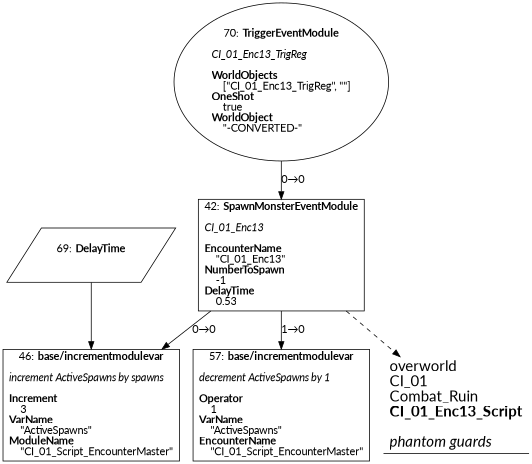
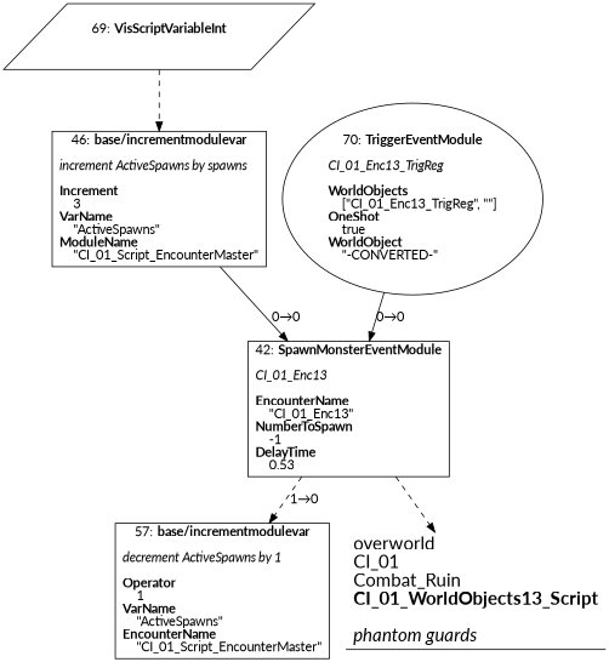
  digraph {
    fontname=Lato
    splines=spline
    node [fontname=Lato shape=box]
    edge [fontname=Lato]
    n1 [label=<42: <b>SpawnMonsterEventModule</b><br/><br/><i>CI_01_Enc13<br align="left"/></i><br align="left"/><b>EncounterName</b><br align="left"/>    &quot;CI_01_Enc13&quot;<br align="left"/><b>NumberToSpawn</b><br align="left"/>    -1<br align="left"/><b>DelayTime</b><br align="left"/>    0.53<br align="left"/>>]
    n2 [label=<57: <b>base/incrementmodulevar</b><br/><br/><i>decrement ActiveSpawns by 1<br align="left"/></i><br align="left"/><b>Operator</b><br align="left"/>    1<br align="left"/><b>VarName</b><br align="left"/>    &quot;ActiveSpawns&quot;<br align="left"/><b>EncounterName</b><br align="left"/>    &quot;CI_01_Script_EncounterMaster&quot;<br align="left"/>>]
    n3 [label=<46: <b>base/incrementmodulevar</b><br/><br/><i>increment ActiveSpawns by spawns<br align="left"/></i><br align="left"/><b>Increment</b><br align="left"/>    3<br align="left"/><b>VarName</b><br align="left"/>    &quot;ActiveSpawns&quot;<br align="left"/><b>ModuleName</b><br align="left"/>    &quot;CI_01_Script_EncounterMaster&quot;<br align="left"/>>]
-   n4 [label=<<font point-size="20">overworld<br align="left"/>CI_01<br align="left"/>Combat_Ruin<br align="left"/><b>CI_01_Enc13_Script</b><br align="left"/><br/><i>phantom guards</i><br align="left"/></font>> shape=underline]
-   n5 [label=<69: <b>DelayTime</b><br/><br/>> shape=parallelogram]
+   n4 [label=<<font point-size="20">overworld<br align="left"/>CI_01<br align="left"/>Combat_Ruin<br align="left"/><b>CI_01_WorldObjects13_Script</b><br align="left"/><br/><i>phantom guards</i><br align="left"/></font>> shape=underline]
+   n5 [label=<69: <b>VisScriptVariableInt</b><br/><br/>> shape=parallelogram]
    n6 [label=<70: <b>TriggerEventModule</b><br/><br/><i>CI_01_Enc13_TrigReg<br align="left"/></i><br align="left"/><b>WorldObjects</b><br align="left"/>    [&quot;CI_01_Enc13_TrigReg&quot;, &quot;&quot;]<br align="left"/><b>OneShot</b><br align="left"/>    true<br align="left"/><b>WorldObject</b><br align="left"/>    &quot;-CONVERTED-&quot;<br align="left"/>> shape=oval]
-   n1 -> n2 [label="1→0"]
-   n1 -> n3 [label="0→0"]
+   n1 -> n2 [label="1→0" style=dashed]
+   n3 -> n1 [label="0→0"]
    n1 -> n4 [style=dashed]
-   n5 -> n3 [style=solid]
+   n5 -> n3 [style=dashed]
    n6 -> n1 [label="0→0"]
  }
